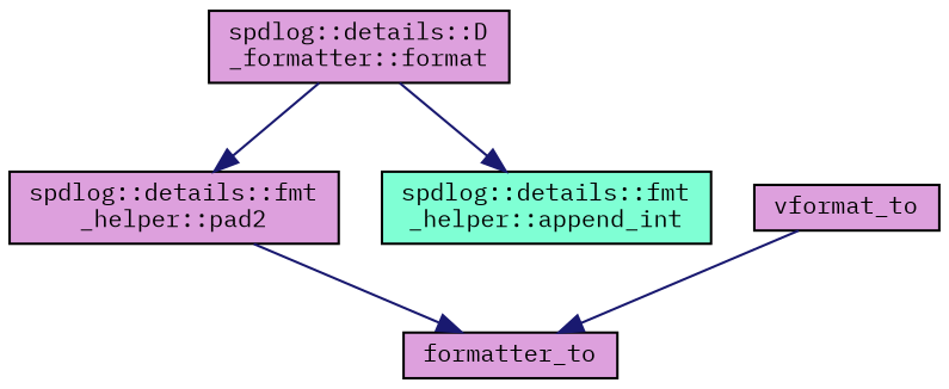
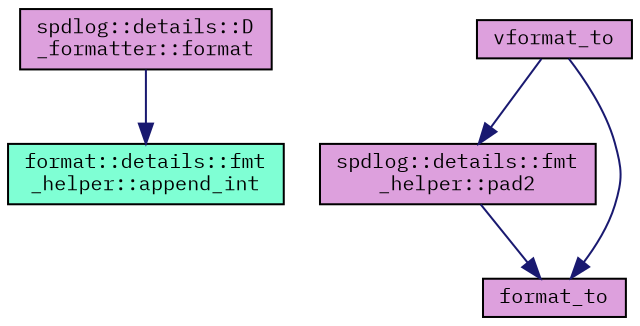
  digraph {
    fontname="IBM Plex Mono"
    rankdir=TB
    node [color=black fillcolor=plum fontname="IBM Plex Mono" fontsize=10 shape=record style=filled]
    edge [color=midnightblue fontname="IBM Plex Mono" fontsize=10 labelfontname=Helvetica labelfontsize=10 style=solid]
    n1 [fontcolor=black height=0.2 label="spdlog::details::D\l_formatter::format" width=0.4]
    n2 [height=0.2 label="spdlog::details::fmt\l_helper::pad2" width=0.4]
-   n3 [fillcolor=aquamarine height=0.2 label="spdlog::details::fmt\l_helper::append_int" width=0.4]
-   n4 [height=0.2 label=formatter_to width=0.4]
+   n3 [fillcolor=aquamarine height=0.2 label="format::details::fmt\l_helper::append_int" width=0.4]
+   n4 [height=0.2 label=format_to width=0.4]
    n5 [height=0.2 label=vformat_to width=0.4]
-   n1 -> n2
+   n5 -> n2
    n1 -> n3
    n2 -> n4
    n5 -> n4
  }
